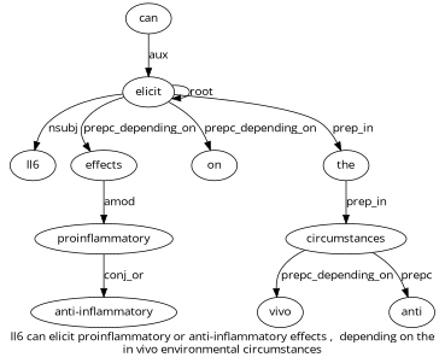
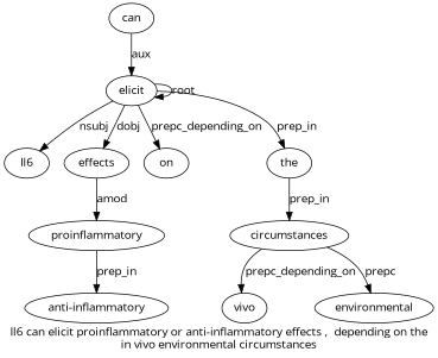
  digraph {
    fontname="Open Sans"
    label="Il6 can elicit proinflammatory or anti-inflammatory effects ,  depending on the\nin vivo environmental circumstances"
    node [fillcolor=white fontname="Open Sans" style=filled]
    edge [fontname="Open Sans"]
    n1 [label=elicit]
    n2 [label=Il6]
    n3 [label=effects]
    n4 [label=on]
    n5 [label=the]
    n6 [label=can]
    n7 [label=proinflammatory]
    n8 [label=circumstances]
    n9 [label="anti-inflammatory"]
    n10 [label=vivo]
-   n11 [label=anti]
+   n11 [label=environmental]
    n1 -> n1 [label=root]
    n1 -> n2 [label=nsubj]
-   n1 -> n3 [label=prepc_depending_on]
+   n1 -> n3 [label=dobj]
    n1 -> n4 [label=prepc_depending_on]
    n1 -> n5 [label=prep_in]
    n3 -> n7 [label=amod]
    n5 -> n8 [label=prep_in]
    n6 -> n1 [label=aux]
-   n7 -> n9 [label=conj_or]
+   n7 -> n9 [label=prep_in]
    n8 -> n10 [label=prepc_depending_on]
    n8 -> n11 [label=prepc]
  }
